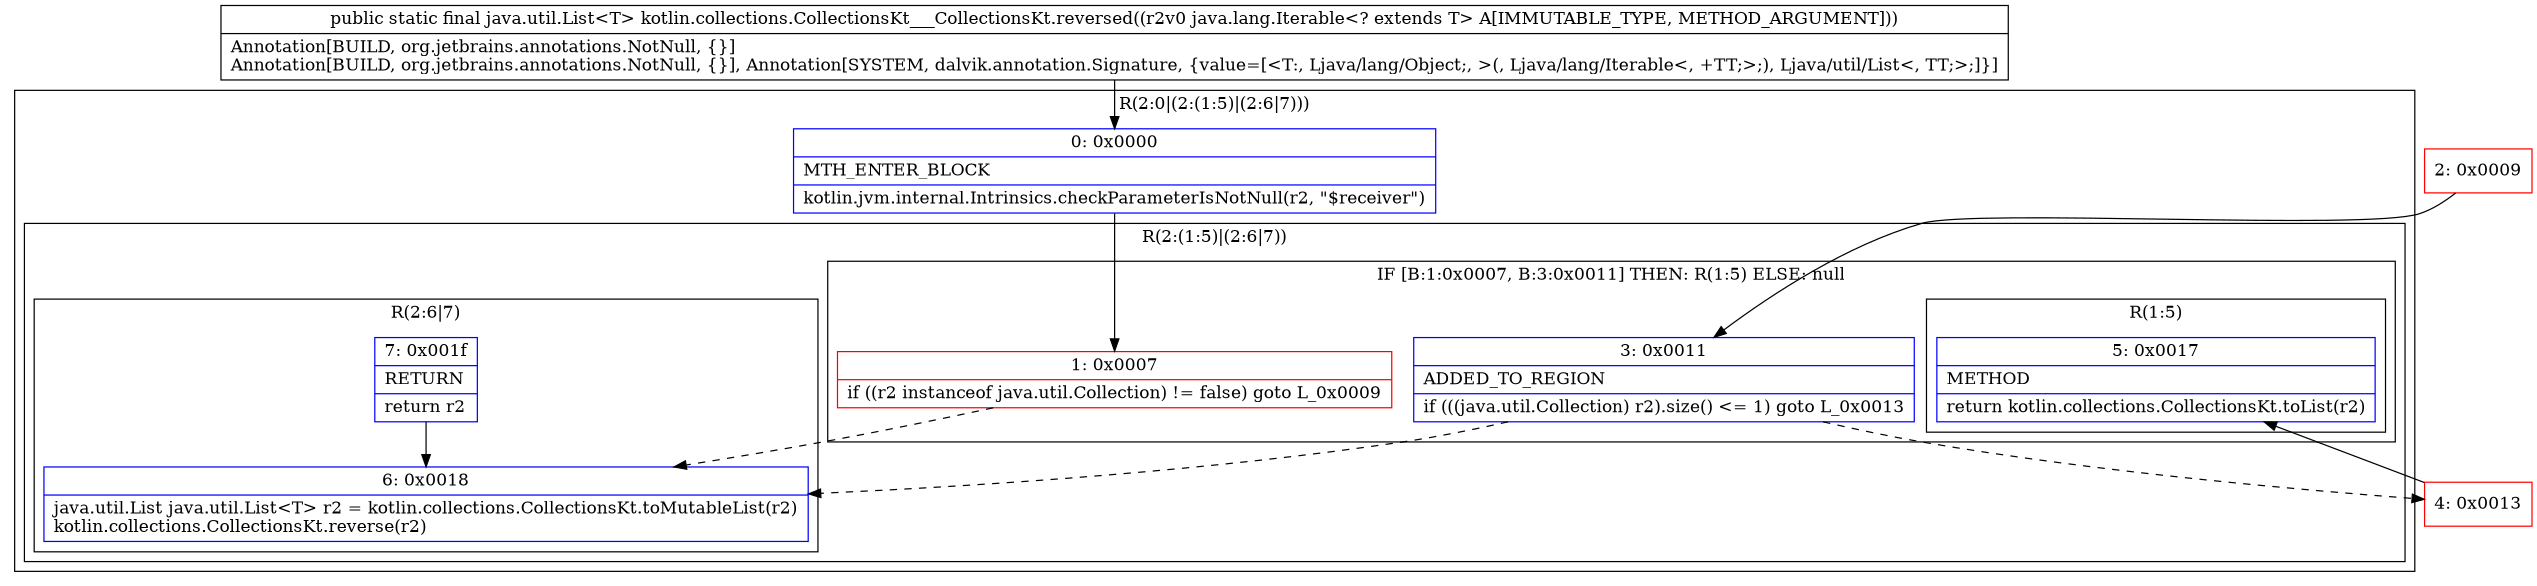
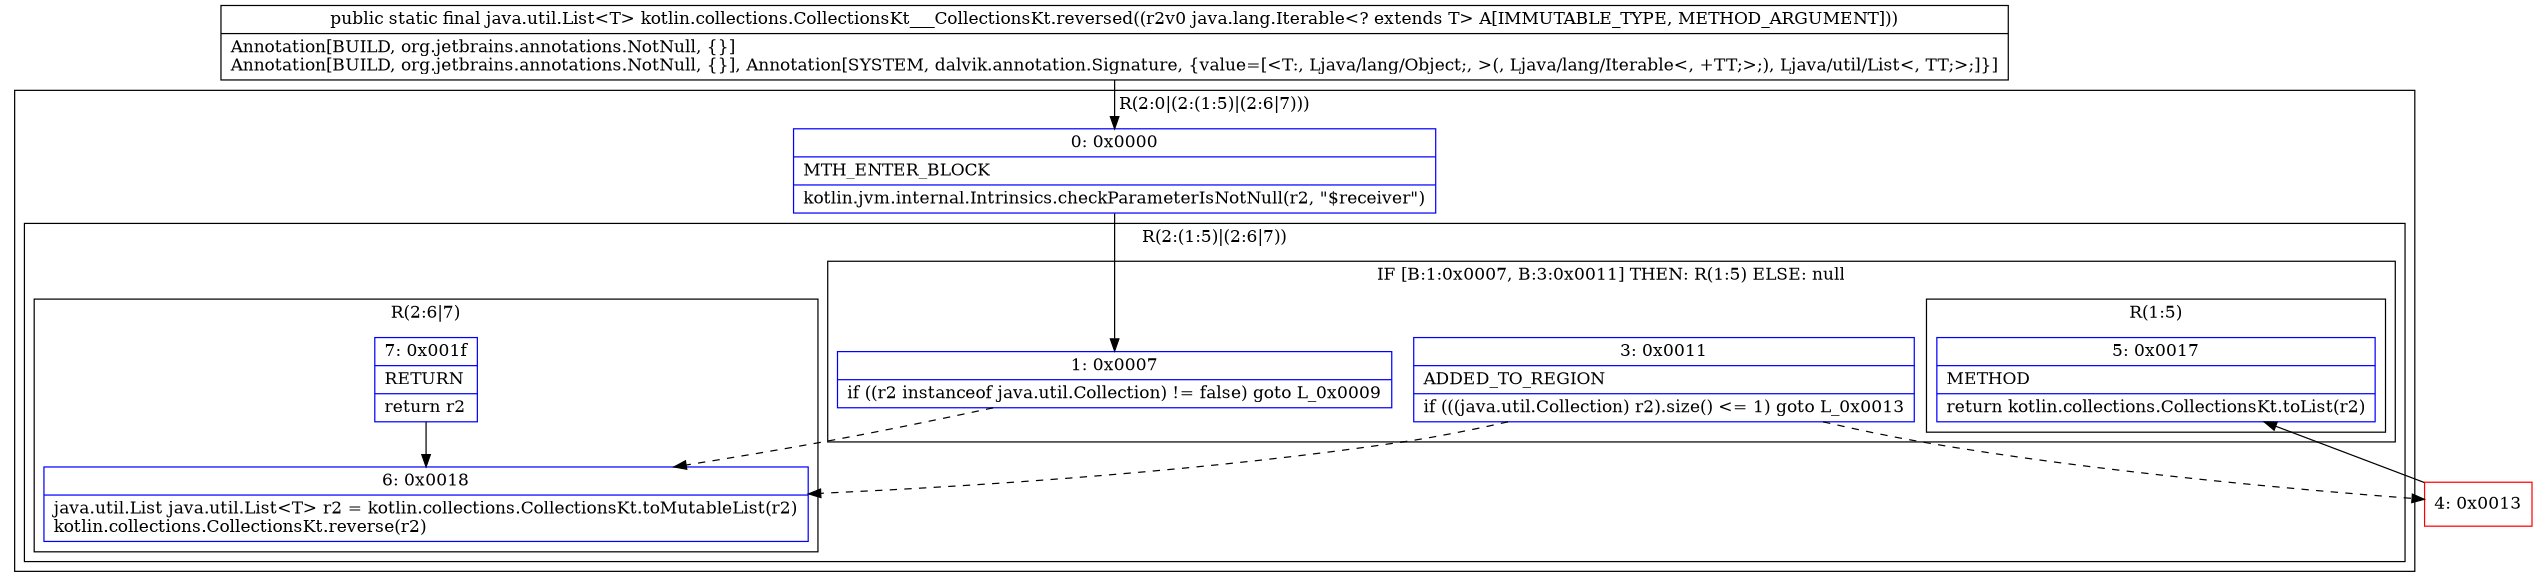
  digraph {
    node [color=blue shape=record]
    n1 [label="{5\:\ 0x0017|METHOD\l|return kotlin.collections.CollectionsKt.toList(r2)\l}"]
-   n2 [color=red label="{1\:\ 0x0007|if ((r2 instanceof java.util.Collection) != false) goto L_0x0009\l}"]
+   n2 [label="{1\:\ 0x0007|if ((r2 instanceof java.util.Collection) != false) goto L_0x0009\l}"]
    n3 [label="{3\:\ 0x0011|ADDED_TO_REGION\l|if (((java.util.Collection) r2).size() \<= 1) goto L_0x0013\l}"]
    n4 [label="{6\:\ 0x0018|java.util.List java.util.List\<T\> r2 = kotlin.collections.CollectionsKt.toMutableList(r2)\lkotlin.collections.CollectionsKt.reverse(r2)\l}"]
    n5 [label="{7\:\ 0x001f|RETURN\l|return r2\l}"]
    n6 [label="{0\:\ 0x0000|MTH_ENTER_BLOCK\l|kotlin.jvm.internal.Intrinsics.checkParameterIsNotNull(r2, \"$receiver\")\l}"]
    n7 [color=red label="{4\:\ 0x0013}"]
-   n8 [color=red label="{2\:\ 0x0009}"]
    n9 [label="{public static final java.util.List\<T\> kotlin.collections.CollectionsKt___CollectionsKt.reversed((r2v0 java.lang.Iterable\<? extends T\> A[IMMUTABLE_TYPE, METHOD_ARGUMENT]))  | Annotation[BUILD, org.jetbrains.annotations.NotNull, \{\}]\lAnnotation[BUILD, org.jetbrains.annotations.NotNull, \{\}], Annotation[SYSTEM, dalvik.annotation.Signature, \{value=[\<T:, Ljava\/lang\/Object;, \>(, Ljava\/lang\/Iterable\<, +TT;\>;), Ljava\/util\/List\<, TT;\>;]\}]\l}" color=""]
    subgraph cluster_1 {
      label="R(2:0|(2:(1:5)|(2:6|7)))"
      n6
      subgraph cluster_2 {
        label="R(2:(1:5)|(2:6|7))"
        subgraph cluster_3 {
          label="IF [B:1:0x0007, B:3:0x0011] THEN: R(1:5) ELSE: null"
          n2
          n3
          subgraph cluster_4 {
            label="R(1:5)"
            n1
          }
        }
        subgraph cluster_5 {
          label="R(2:6|7)"
          n4
          n5
        }
      }
    }
    n2 -> n4 [style=dashed]
    n3 -> n4 [style=dashed]
    n3 -> n7 [style=dashed]
    n5 -> n4
    n6 -> n2
    n7 -> n1
-   n8 -> n3
    n9 -> n6
  }
